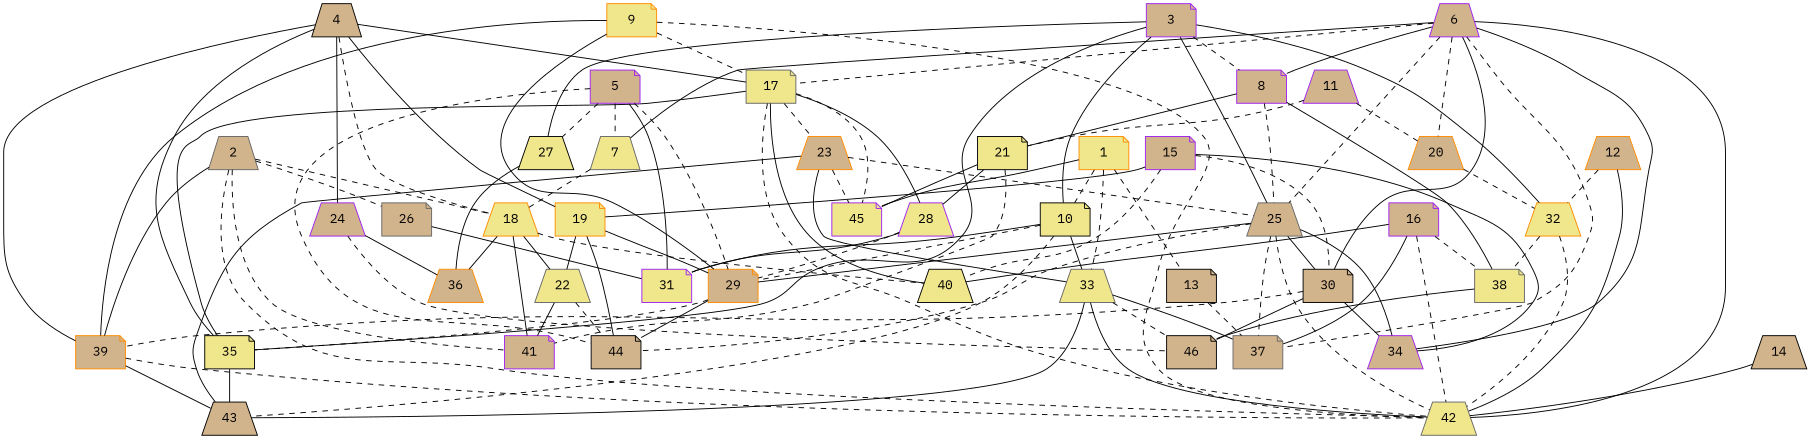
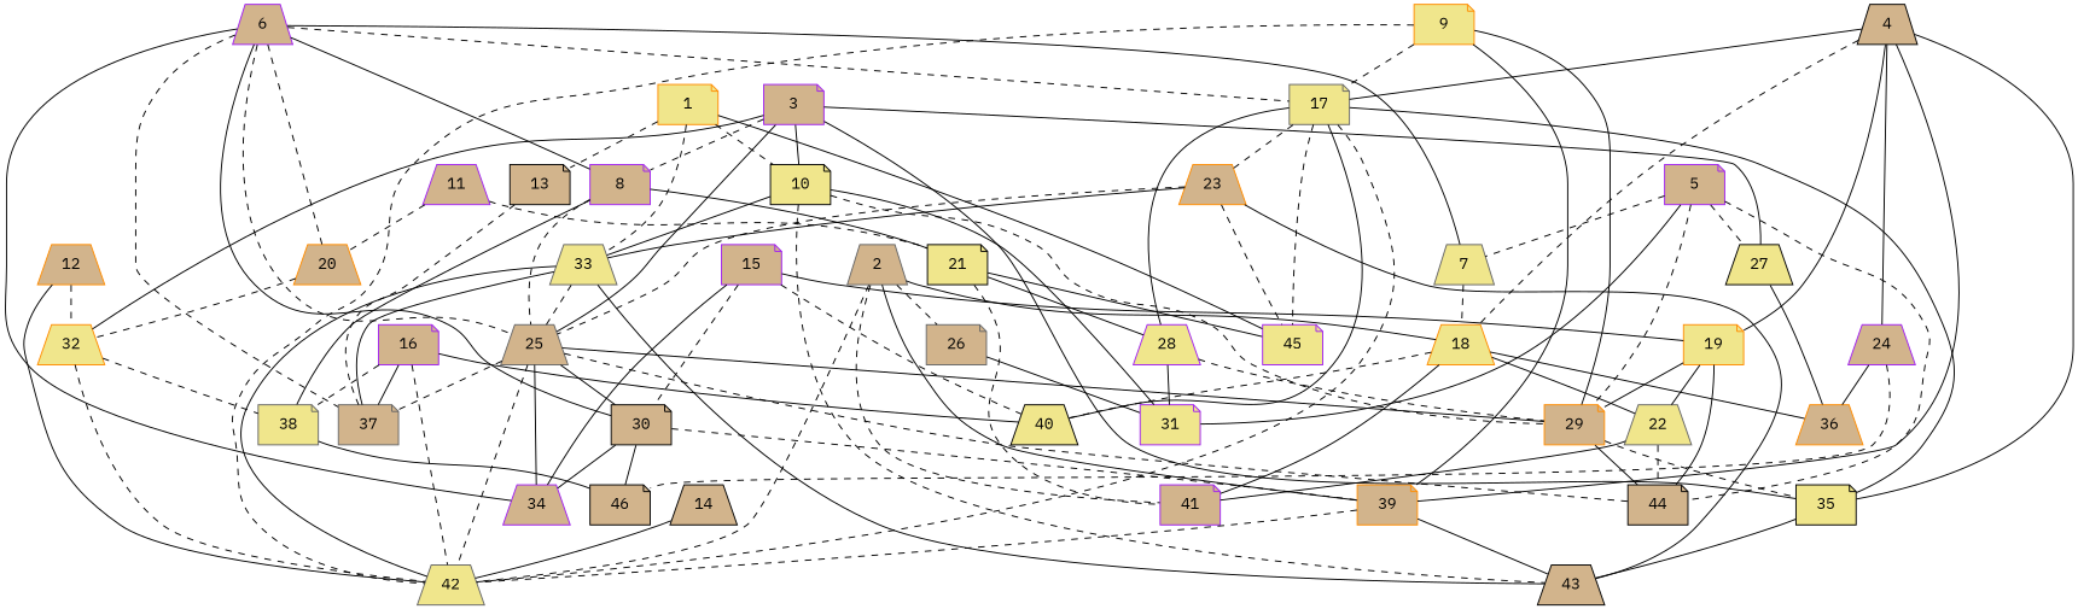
  graph {
    fontname="IBM Plex Mono"
    node [color=purple fillcolor=tan fontname="IBM Plex Mono" shape=note style=filled]
    edge [fontname="IBM Plex Mono" style=solid weight=1.0]
    1 [color=darkorange fillcolor=khaki]
    10 [color=black fillcolor=khaki]
    13 [color=black]
    33 [color=gray40 fillcolor=khaki shape=trapezium]
    45 [fillcolor=khaki]
    29 [color=darkorange]
    31 [fillcolor=khaki]
    43 [color=black shape=trapezium]
    37 [color=gray40]
    42 [color=gray40 fillcolor=khaki shape=trapezium]
    46 [color=black]
    2 [color=gray40 shape=trapezium]
    18 [color=darkorange fillcolor=khaki shape=trapezium]
    26 [color=gray40]
    39 [color=darkorange]
    41
    40 [color=black fillcolor=khaki shape=trapezium]
    22 [color=gray40 fillcolor=khaki shape=trapezium]
    36 [color=darkorange shape=trapezium]
    3
    8
    25 [color=gray40 shape=trapezium]
    27 [color=black fillcolor=khaki shape=trapezium]
    32 [color=darkorange fillcolor=khaki shape=trapezium]
    35 [color=black fillcolor=khaki]
    21 [color=black fillcolor=khaki]
    38 [color=gray40 fillcolor=khaki]
    44 [color=black]
    30 [color=black]
    34 [shape=trapezium]
    4 [color=black shape=trapezium]
    17 [color=gray40 fillcolor=khaki]
    19 [color=darkorange fillcolor=khaki]
    24 [shape=trapezium]
    23 [color=darkorange shape=trapezium]
    28 [fillcolor=khaki shape=trapezium]
    5
    7 [color=gray40 fillcolor=khaki shape=trapezium]
    6 [shape=trapezium]
    20 [color=darkorange shape=trapezium]
    14 [color=black shape=trapezium]
    9 [color=darkorange fillcolor=khaki]
    11 [shape=trapezium]
    12 [color=darkorange shape=trapezium]
    15
    16
    1 -- 10 [style=dashed]
    1 -- 13 [style=dashed]
    1 -- 33 [style=dashed]
    1 -- 45
    10 -- 33
    10 -- 29 [style=dashed]
    10 -- 31
    10 -- 43 [style=dashed]
    13 -- 37 [style=dashed]
    33 -- 43
    33 -- 37
    33 -- 42
-   33 -- 46 [style=dashed]
+   33 -- 25 [style=dashed]
    29 -- 35 [style=dashed]
    29 -- 44 [weight=2.0]
    2 -- 42 [style=dashed]
-   2 -- 18 [style=dashed]
+   2 -- 18
    2 -- 26 [style=dashed]
    2 -- 39
    2 -- 41 [style=dashed]
    18 -- 41
    18 -- 40 [style=dashed]
    18 -- 22
    18 -- 36
    26 -- 31
    39 -- 43
    39 -- 42 [style=dashed]
    22 -- 41
    22 -- 44 [style=dashed weight=2.0]
    3 -- 10
    3 -- 8 [style=dashed]
    3 -- 25
    3 -- 27
    3 -- 32
    3 -- 35
    8 -- 25 [style=dashed]
    8 -- 21
    8 -- 38
    25 -- 29
    25 -- 37 [style=dashed]
    25 -- 42 [style=dashed]
    25 -- 44 [style=dashed]
    25 -- 30
    25 -- 34
    27 -- 36
    32 -- 42 [style=dashed weight=2.0]
    32 -- 38 [style=dashed]
    35 -- 43 [weight=2.0]
    21 -- 45
    21 -- 41 [style=dashed]
    21 -- 28
    38 -- 46
    30 -- 46
    30 -- 39 [style=dashed]
    30 -- 34
    4 -- 18 [style=dashed]
    4 -- 39
    4 -- 35
    4 -- 17
    4 -- 19
    4 -- 24
    17 -- 45 [style=dashed]
    17 -- 42 [style=dashed]
    17 -- 40
    17 -- 35
    17 -- 23 [style=dashed]
    17 -- 28
    19 -- 29
    19 -- 22
    19 -- 44
    24 -- 46 [style=dashed]
    24 -- 36
    23 -- 33
    23 -- 45 [style=dashed weight=2.0]
    23 -- 43
    23 -- 25 [style=dashed]
    28 -- 29 [style=dashed]
    28 -- 31
    5 -- 29 [style=dashed]
    5 -- 31
    5 -- 27 [style=dashed]
    5 -- 44 [style=dashed]
    5 -- 7 [style=dashed]
    7 -- 18 [style=dashed]
    6 -- 37 [style=dashed]
-   6 -- 42
    6 -- 8
    6 -- 25 [style=dashed]
    6 -- 30
    6 -- 34
    6 -- 17 [style=dashed]
    6 -- 7
    6 -- 20 [style=dashed weight=2.0]
    20 -- 32 [style=dashed]
    14 -- 42 [weight=2.0]
    9 -- 29
    9 -- 42 [style=dashed]
    9 -- 39
    9 -- 17 [style=dashed]
    11 -- 21 [style=dashed]
    11 -- 20 [style=dashed]
    12 -- 42
    12 -- 32 [style=dashed]
    15 -- 40 [style=dashed weight=2.0]
    15 -- 30 [style=dashed]
    15 -- 34
    15 -- 19
    16 -- 37
    16 -- 42 [style=dashed]
    16 -- 40
    16 -- 38 [style=dashed]
  }
